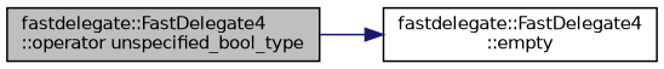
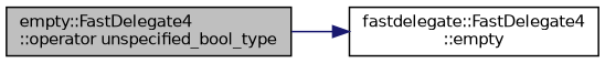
  digraph {
    rankdir=LR
    node [color=black fontname=Helvetica fontsize=10 shape=record style=filled]
-   n1 [fillcolor=grey75 fontcolor=black height=0.2 label="fastdelegate::FastDelegate4\l::operator unspecified_bool_type" width=0.4]
+   n1 [fillcolor=grey75 fontcolor=black height=0.2 label="empty::FastDelegate4\l::operator unspecified_bool_type" width=0.4]
    n2 [fillcolor=white height=0.2 label="fastdelegate::FastDelegate4\l::empty" width=0.4]
    n1 -> n2 [color=midnightblue fontname=Helvetica fontsize=10 labelfontname=Helvetica labelfontsize=10 style=solid]
  }
